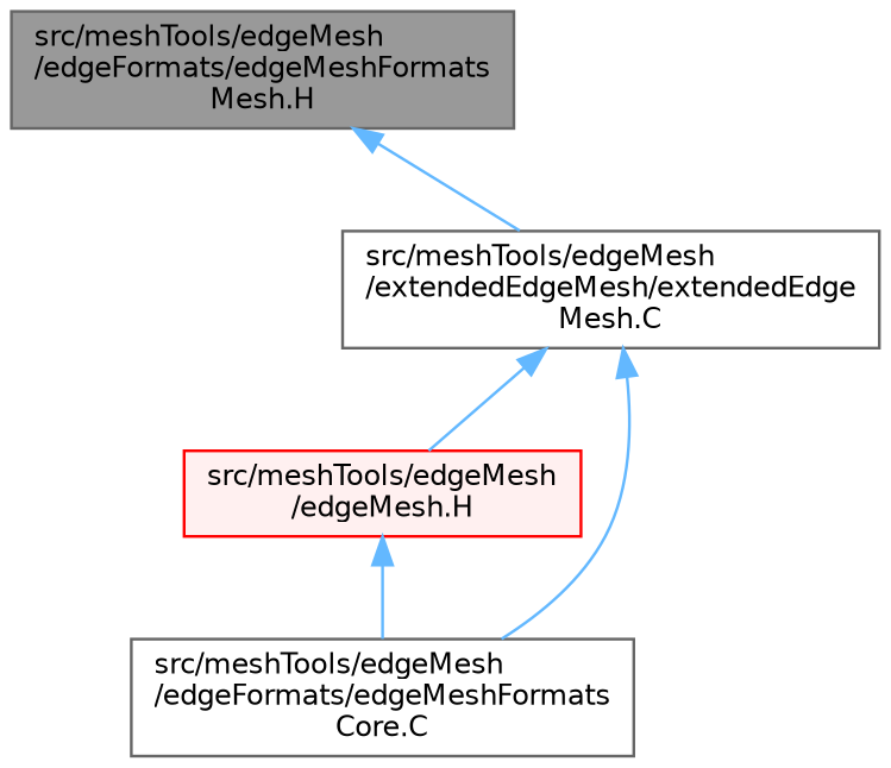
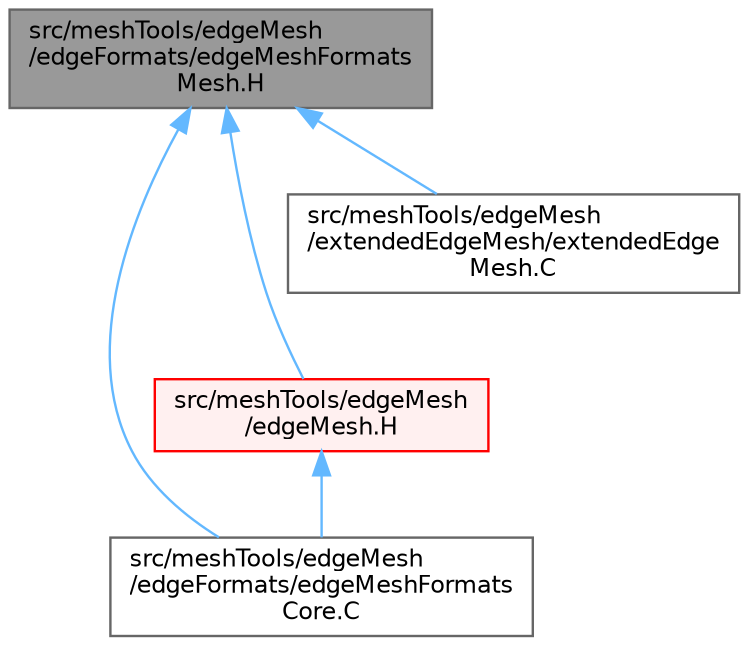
  digraph {
    node [color=grey40 fillcolor=white fontname=Helvetica fontsize=10 shape=box style=filled]
    edge [color=steelblue1 dir=back fontname=Helvetica fontsize=10 labelfontname=Helvetica labelfontsize=10 style=solid]
    n1 [color=gray40 fillcolor=grey60 fontcolor=black height=0.2 label="src/meshTools/edgeMesh\l/edgeFormats/edgeMeshFormats\lMesh.H" width=0.4]
    n2 [height=0.2 label="src/meshTools/edgeMesh\l/edgeFormats/edgeMeshFormats\lCore.C" width=0.4]
    n3 [color=red fillcolor="#FFF0F0" height=0.2 label="src/meshTools/edgeMesh\l/edgeMesh.H" width=0.4]
    n4 [height=0.2 label="src/meshTools/edgeMesh\l/extendedEdgeMesh/extendedEdge\lMesh.C" width=0.4]
-   n4 -> n2
-   n4 -> n3
+   n1 -> n2
+   n1 -> n3
    n1 -> n4
    n3 -> n2
  }
